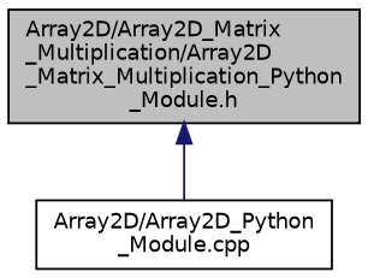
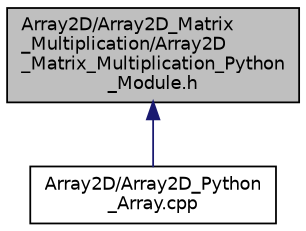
  digraph {
    node [color=black fontname=Helvetica fontsize=10 shape=record]
    n1 [fillcolor=grey75 fontcolor=black height=0.2 label="Array2D/Array2D_Matrix\l_Multiplication/Array2D\l_Matrix_Multiplication_Python\l_Module.h" style=filled width=0.4]
-   n2 [height=0.2 label="Array2D/Array2D_Python\l_Module.cpp" width=0.4]
+   n2 [height=0.2 label="Array2D/Array2D_Python\l_Array.cpp" width=0.4]
    n1 -> n2 [color=midnightblue dir=back fontname=Helvetica fontsize=10 labelfontname=Helvetica labelfontsize=10 style=solid]
  }
